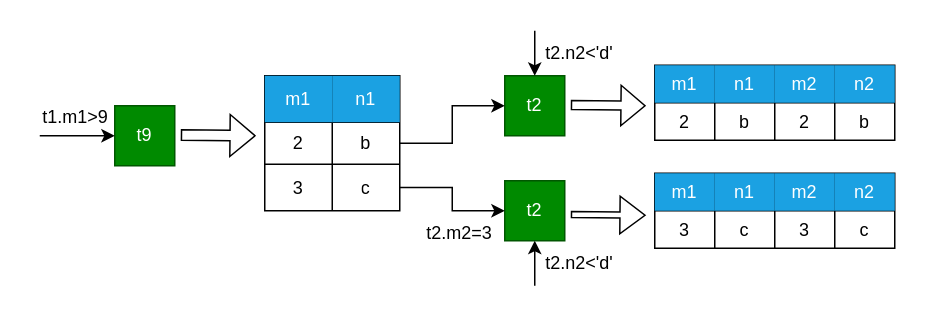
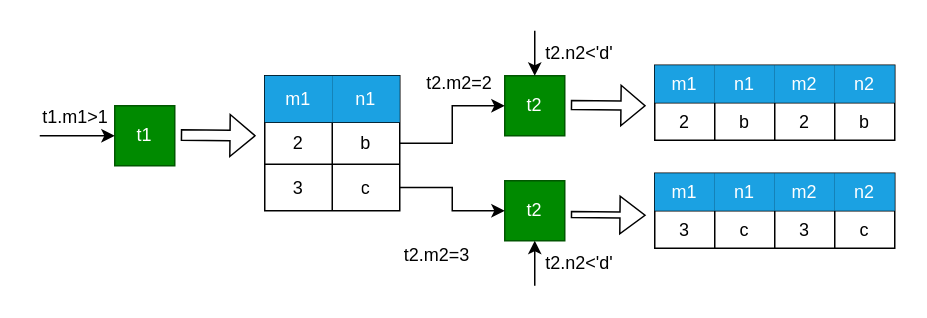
  <mxCell id="0" />
  <mxCell id="1" parent="0" />
- <mxCell id="2" value="t9" style="rounded=0;whiteSpace=wrap;html=1;fillColor=#008a00;fontColor=#ffffff;strokeColor=#005700;" parent="1" vertex="1"><mxGeometry x="76" y="70" width="40" height="40" as="geometry" /></mxCell>
+ <mxCell id="2" value="t1" style="rounded=0;whiteSpace=wrap;html=1;fillColor=#008a00;fontColor=#ffffff;strokeColor=#005700;" parent="1" vertex="1"><mxGeometry x="76" y="70" width="40" height="40" as="geometry" /></mxCell>
  <mxCell id="3" value="" style="shape=flexArrow;endArrow=classic;html=1;rounded=0;width=7;endSize=5.22;" parent="1" edge="1"><mxGeometry width="50" height="50" relative="1" as="geometry"><mxPoint x="120" y="89.5" as="sourcePoint" /><mxPoint x="170" y="90" as="targetPoint" /></mxGeometry></mxCell>
  <mxCell id="4" value="" style="shape=table;html=1;whiteSpace=wrap;startSize=0;container=1;collapsible=0;childLayout=tableLayout;fillColor=none;" parent="1" vertex="1"><mxGeometry x="176" y="50" width="90" height="90" as="geometry" /></mxCell>
  <mxCell id="5" value="" style="shape=tableRow;horizontal=0;startSize=0;swimlaneHead=0;swimlaneBody=0;top=0;left=0;bottom=0;right=0;collapsible=0;dropTarget=0;fillColor=none;points=[[0,0.5],[1,0.5]];portConstraint=eastwest;" parent="4" vertex="1"><mxGeometry width="90" height="31" as="geometry" /></mxCell>
  <mxCell id="6" value="m1" style="shape=partialRectangle;html=1;whiteSpace=wrap;connectable=0;fillColor=#1ba1e2;top=0;left=0;bottom=0;right=0;overflow=hidden;fontColor=#ffffff;strokeColor=#006EAF;" parent="5" vertex="1"><mxGeometry width="45" height="31" as="geometry"><mxRectangle width="45" height="31" as="alternateBounds" /></mxGeometry></mxCell>
  <mxCell id="7" value="n1" style="shape=partialRectangle;html=1;whiteSpace=wrap;connectable=0;top=0;left=0;bottom=0;right=0;overflow=hidden;fillColor=#1ba1e2;fontColor=#ffffff;strokeColor=#006EAF;" parent="5" vertex="1"><mxGeometry x="45" width="45" height="31" as="geometry"><mxRectangle width="45" height="31" as="alternateBounds" /></mxGeometry></mxCell>
  <mxCell id="8" value="" style="shape=tableRow;horizontal=0;startSize=0;swimlaneHead=0;swimlaneBody=0;top=0;left=0;bottom=0;right=0;collapsible=0;dropTarget=0;fillColor=none;points=[[0,0.5],[1,0.5]];portConstraint=eastwest;" parent="4" vertex="1"><mxGeometry y="31" width="90" height="28" as="geometry" /></mxCell>
  <mxCell id="9" value="2" style="shape=partialRectangle;html=1;whiteSpace=wrap;connectable=0;fillColor=none;top=0;left=0;bottom=0;right=0;overflow=hidden;" parent="8" vertex="1"><mxGeometry width="45" height="28" as="geometry"><mxRectangle width="45" height="28" as="alternateBounds" /></mxGeometry></mxCell>
  <mxCell id="10" value="b" style="shape=partialRectangle;html=1;whiteSpace=wrap;connectable=0;fillColor=none;top=0;left=0;bottom=0;right=0;overflow=hidden;" parent="8" vertex="1"><mxGeometry x="45" width="45" height="28" as="geometry"><mxRectangle width="45" height="28" as="alternateBounds" /></mxGeometry></mxCell>
  <mxCell id="11" value="" style="shape=tableRow;horizontal=0;startSize=0;swimlaneHead=0;swimlaneBody=0;top=0;left=0;bottom=0;right=0;collapsible=0;dropTarget=0;fillColor=none;points=[[0,0.5],[1,0.5]];portConstraint=eastwest;" parent="4" vertex="1"><mxGeometry y="59" width="90" height="31" as="geometry" /></mxCell>
  <mxCell id="12" value="3" style="shape=partialRectangle;html=1;whiteSpace=wrap;connectable=0;fillColor=none;top=0;left=0;bottom=0;right=0;overflow=hidden;" parent="11" vertex="1"><mxGeometry width="45" height="31" as="geometry"><mxRectangle width="45" height="31" as="alternateBounds" /></mxGeometry></mxCell>
  <mxCell id="13" value="c" style="shape=partialRectangle;html=1;whiteSpace=wrap;connectable=0;fillColor=none;top=0;left=0;bottom=0;right=0;overflow=hidden;" parent="11" vertex="1"><mxGeometry x="45" width="45" height="31" as="geometry"><mxRectangle width="45" height="31" as="alternateBounds" /></mxGeometry></mxCell>
  <mxCell id="14" value="" style="endArrow=classic;html=1;rounded=0;" parent="1" edge="1"><mxGeometry width="50" height="50" relative="1" as="geometry"><mxPoint x="26" y="90" as="sourcePoint" /><mxPoint x="76" y="90" as="targetPoint" /></mxGeometry></mxCell>
- <mxCell id="15" value="t1.m1&amp;gt;9" style="text;html=1;strokeColor=none;fillColor=none;align=center;verticalAlign=middle;whiteSpace=wrap;rounded=0;" parent="1" vertex="1"><mxGeometry x="20" y="63" width="60" height="30" as="geometry" /></mxCell>
+ <mxCell id="15" value="t1.m1&amp;gt;1" style="text;html=1;strokeColor=none;fillColor=none;align=center;verticalAlign=middle;whiteSpace=wrap;rounded=0;" parent="1" vertex="1"><mxGeometry x="20" y="63" width="60" height="30" as="geometry" /></mxCell>
  <mxCell id="16" value="t2" style="rounded=0;whiteSpace=wrap;html=1;fillColor=#008a00;fontColor=#ffffff;strokeColor=#005700;" parent="1" vertex="1"><mxGeometry x="336" y="50" width="40" height="40" as="geometry" /></mxCell>
  <mxCell id="17" value="t2" style="rounded=0;whiteSpace=wrap;html=1;fillColor=#008a00;fontColor=#ffffff;strokeColor=#005700;" parent="1" vertex="1"><mxGeometry x="336" y="120" width="40" height="40" as="geometry" /></mxCell>
  <mxCell id="18" value="" style="shape=flexArrow;endArrow=classic;html=1;rounded=0;width=6;endSize=5.01;" parent="1" edge="1"><mxGeometry width="50" height="50" relative="1" as="geometry"><mxPoint x="380" y="69.5" as="sourcePoint" /><mxPoint x="430" y="70" as="targetPoint" /></mxGeometry></mxCell>
  <mxCell id="19" value="" style="shape=flexArrow;endArrow=classic;html=1;rounded=0;width=4;endSize=5.23;" parent="1" edge="1"><mxGeometry width="50" height="50" relative="1" as="geometry"><mxPoint x="380" y="142.5" as="sourcePoint" /><mxPoint x="430" y="143" as="targetPoint" /></mxGeometry></mxCell>
  <mxCell id="20" value="" style="edgeStyle=elbowEdgeStyle;elbow=horizontal;endArrow=classic;html=1;rounded=0;exitX=1;exitY=0.5;exitDx=0;exitDy=0;entryX=0;entryY=0.5;entryDx=0;entryDy=0;" parent="1" source="8" target="16" edge="1"><mxGeometry width="50" height="50" relative="1" as="geometry"><mxPoint x="186" y="130" as="sourcePoint" /><mxPoint x="306" y="70" as="targetPoint" /></mxGeometry></mxCell>
  <mxCell id="21" value="" style="edgeStyle=elbowEdgeStyle;elbow=horizontal;endArrow=classic;html=1;rounded=0;entryX=0;entryY=0.5;entryDx=0;entryDy=0;exitX=1;exitY=0.5;exitDx=0;exitDy=0;" parent="1" source="11" target="17" edge="1"><mxGeometry width="50" height="50" relative="1" as="geometry"><mxPoint x="356" y="140" as="sourcePoint" /><mxPoint x="406" y="90" as="targetPoint" /></mxGeometry></mxCell>
- <mxCell id="23" value="t2.m2=3" style="text;html=1;strokeColor=none;fillColor=none;align=center;verticalAlign=middle;whiteSpace=wrap;rounded=0;" parent="1" vertex="1"><mxGeometry x="276" y="140" width="60" height="30" as="geometry" /></mxCell>
+ <mxCell id="22" value="t2.m2=2" style="text;html=1;strokeColor=none;fillColor=none;align=center;verticalAlign=middle;whiteSpace=wrap;rounded=0;" parent="1" vertex="1"><mxGeometry x="276" y="40" width="60" height="30" as="geometry" /></mxCell>
+ <mxCell id="23" value="t2.m2=3" style="text;html=1;strokeColor=none;fillColor=none;align=center;verticalAlign=middle;whiteSpace=wrap;rounded=0;" parent="1" vertex="1"><mxGeometry x="261" y="155" width="60" height="30" as="geometry" /></mxCell>
  <mxCell id="24" value="t2.n2&amp;lt;'d'" style="text;html=1;strokeColor=none;fillColor=none;align=center;verticalAlign=middle;whiteSpace=wrap;rounded=0;" parent="1" vertex="1"><mxGeometry x="356" y="20" width="60" height="30" as="geometry" /></mxCell>
  <mxCell id="25" value="t2.n2&amp;lt;'d'" style="text;html=1;strokeColor=none;fillColor=none;align=center;verticalAlign=middle;whiteSpace=wrap;rounded=0;" parent="1" vertex="1"><mxGeometry x="356" y="160" width="60" height="30" as="geometry" /></mxCell>
  <mxCell id="26" value="" style="endArrow=classic;html=1;rounded=0;exitX=0;exitY=0;exitDx=0;exitDy=0;entryX=0.5;entryY=0;entryDx=0;entryDy=0;" parent="1" source="24" target="16" edge="1"><mxGeometry width="50" height="50" relative="1" as="geometry"><mxPoint x="356" y="140" as="sourcePoint" /><mxPoint x="406" y="90" as="targetPoint" /></mxGeometry></mxCell>
  <mxCell id="27" value="" style="endArrow=classic;html=1;rounded=0;entryX=0.5;entryY=1;entryDx=0;entryDy=0;" parent="1" target="17" edge="1"><mxGeometry width="50" height="50" relative="1" as="geometry"><mxPoint x="356" y="190" as="sourcePoint" /><mxPoint x="406" y="90" as="targetPoint" /></mxGeometry></mxCell>
  <mxCell id="28" value="" style="shape=table;html=1;whiteSpace=wrap;startSize=0;container=1;collapsible=0;childLayout=tableLayout;" parent="1" vertex="1"><mxGeometry x="436" y="43" width="160" height="50" as="geometry" /></mxCell>
  <mxCell id="29" value="" style="shape=tableRow;horizontal=0;startSize=0;swimlaneHead=0;swimlaneBody=0;top=0;left=0;bottom=0;right=0;collapsible=0;dropTarget=0;fillColor=none;points=[[0,0.5],[1,0.5]];portConstraint=eastwest;" parent="28" vertex="1"><mxGeometry width="160" height="25" as="geometry" /></mxCell>
  <mxCell id="30" value="m1" style="shape=partialRectangle;html=1;whiteSpace=wrap;connectable=0;fillColor=#1ba1e2;top=0;left=0;bottom=0;right=0;overflow=hidden;fontColor=#ffffff;strokeColor=#006EAF;" parent="29" vertex="1"><mxGeometry width="40" height="25" as="geometry"><mxRectangle width="40" height="25" as="alternateBounds" /></mxGeometry></mxCell>
  <mxCell id="31" value="n1" style="shape=partialRectangle;html=1;whiteSpace=wrap;connectable=0;fillColor=#1ba1e2;top=0;left=0;bottom=0;right=0;overflow=hidden;fontColor=#ffffff;strokeColor=#006EAF;" parent="29" vertex="1"><mxGeometry x="40" width="40" height="25" as="geometry"><mxRectangle width="40" height="25" as="alternateBounds" /></mxGeometry></mxCell>
  <mxCell id="32" value="m2" style="shape=partialRectangle;html=1;whiteSpace=wrap;connectable=0;fillColor=#1ba1e2;top=0;left=0;bottom=0;right=0;overflow=hidden;fontColor=#ffffff;strokeColor=#006EAF;" parent="29" vertex="1"><mxGeometry x="80" width="40" height="25" as="geometry"><mxRectangle width="40" height="25" as="alternateBounds" /></mxGeometry></mxCell>
  <mxCell id="33" value="n2" style="shape=partialRectangle;html=1;whiteSpace=wrap;connectable=0;fillColor=#1ba1e2;top=0;left=0;bottom=0;right=0;overflow=hidden;fontColor=#ffffff;strokeColor=#006EAF;" parent="29" vertex="1"><mxGeometry x="120" width="40" height="25" as="geometry"><mxRectangle width="40" height="25" as="alternateBounds" /></mxGeometry></mxCell>
  <mxCell id="34" value="" style="shape=tableRow;horizontal=0;startSize=0;swimlaneHead=0;swimlaneBody=0;top=0;left=0;bottom=0;right=0;collapsible=0;dropTarget=0;fillColor=none;points=[[0,0.5],[1,0.5]];portConstraint=eastwest;" parent="28" vertex="1"><mxGeometry y="25" width="160" height="25" as="geometry" /></mxCell>
  <mxCell id="35" value="2" style="shape=partialRectangle;html=1;whiteSpace=wrap;connectable=0;fillColor=none;top=0;left=0;bottom=0;right=0;overflow=hidden;" parent="34" vertex="1"><mxGeometry width="40" height="25" as="geometry"><mxRectangle width="40" height="25" as="alternateBounds" /></mxGeometry></mxCell>
  <mxCell id="36" value="b" style="shape=partialRectangle;html=1;whiteSpace=wrap;connectable=0;fillColor=none;top=0;left=0;bottom=0;right=0;overflow=hidden;" parent="34" vertex="1"><mxGeometry x="40" width="40" height="25" as="geometry"><mxRectangle width="40" height="25" as="alternateBounds" /></mxGeometry></mxCell>
  <mxCell id="37" value="2" style="shape=partialRectangle;html=1;whiteSpace=wrap;connectable=0;fillColor=none;top=0;left=0;bottom=0;right=0;overflow=hidden;" parent="34" vertex="1"><mxGeometry x="80" width="40" height="25" as="geometry"><mxRectangle width="40" height="25" as="alternateBounds" /></mxGeometry></mxCell>
  <mxCell id="38" value="b" style="shape=partialRectangle;html=1;whiteSpace=wrap;connectable=0;fillColor=none;top=0;left=0;bottom=0;right=0;overflow=hidden;" parent="34" vertex="1"><mxGeometry x="120" width="40" height="25" as="geometry"><mxRectangle width="40" height="25" as="alternateBounds" /></mxGeometry></mxCell>
  <mxCell id="39" value="" style="shape=table;html=1;whiteSpace=wrap;startSize=0;container=1;collapsible=0;childLayout=tableLayout;" parent="1" vertex="1"><mxGeometry x="436" y="115" width="160" height="50" as="geometry" /></mxCell>
  <mxCell id="40" value="" style="shape=tableRow;horizontal=0;startSize=0;swimlaneHead=0;swimlaneBody=0;top=0;left=0;bottom=0;right=0;collapsible=0;dropTarget=0;fillColor=none;points=[[0,0.5],[1,0.5]];portConstraint=eastwest;" parent="39" vertex="1"><mxGeometry width="160" height="25" as="geometry" /></mxCell>
  <mxCell id="41" value="m1" style="shape=partialRectangle;html=1;whiteSpace=wrap;connectable=0;fillColor=#1ba1e2;top=0;left=0;bottom=0;right=0;overflow=hidden;fontColor=#ffffff;strokeColor=#006EAF;" parent="40" vertex="1"><mxGeometry width="40" height="25" as="geometry"><mxRectangle width="40" height="25" as="alternateBounds" /></mxGeometry></mxCell>
  <mxCell id="42" value="n1" style="shape=partialRectangle;html=1;whiteSpace=wrap;connectable=0;fillColor=#1ba1e2;top=0;left=0;bottom=0;right=0;overflow=hidden;fontColor=#ffffff;strokeColor=#006EAF;" parent="40" vertex="1"><mxGeometry x="40" width="40" height="25" as="geometry"><mxRectangle width="40" height="25" as="alternateBounds" /></mxGeometry></mxCell>
  <mxCell id="43" value="m2" style="shape=partialRectangle;html=1;whiteSpace=wrap;connectable=0;fillColor=#1ba1e2;top=0;left=0;bottom=0;right=0;overflow=hidden;fontColor=#ffffff;strokeColor=#006EAF;" parent="40" vertex="1"><mxGeometry x="80" width="40" height="25" as="geometry"><mxRectangle width="40" height="25" as="alternateBounds" /></mxGeometry></mxCell>
  <mxCell id="44" value="n2" style="shape=partialRectangle;html=1;whiteSpace=wrap;connectable=0;fillColor=#1ba1e2;top=0;left=0;bottom=0;right=0;overflow=hidden;fontColor=#ffffff;strokeColor=#006EAF;" parent="40" vertex="1"><mxGeometry x="120" width="40" height="25" as="geometry"><mxRectangle width="40" height="25" as="alternateBounds" /></mxGeometry></mxCell>
  <mxCell id="45" value="" style="shape=tableRow;horizontal=0;startSize=0;swimlaneHead=0;swimlaneBody=0;top=0;left=0;bottom=0;right=0;collapsible=0;dropTarget=0;fillColor=none;points=[[0,0.5],[1,0.5]];portConstraint=eastwest;" parent="39" vertex="1"><mxGeometry y="25" width="160" height="25" as="geometry" /></mxCell>
  <mxCell id="46" value="3" style="shape=partialRectangle;html=1;whiteSpace=wrap;connectable=0;fillColor=none;top=0;left=0;bottom=0;right=0;overflow=hidden;" parent="45" vertex="1"><mxGeometry width="40" height="25" as="geometry"><mxRectangle width="40" height="25" as="alternateBounds" /></mxGeometry></mxCell>
  <mxCell id="47" value="c" style="shape=partialRectangle;html=1;whiteSpace=wrap;connectable=0;fillColor=none;top=0;left=0;bottom=0;right=0;overflow=hidden;" parent="45" vertex="1"><mxGeometry x="40" width="40" height="25" as="geometry"><mxRectangle width="40" height="25" as="alternateBounds" /></mxGeometry></mxCell>
  <mxCell id="48" value="3" style="shape=partialRectangle;html=1;whiteSpace=wrap;connectable=0;fillColor=none;top=0;left=0;bottom=0;right=0;overflow=hidden;" parent="45" vertex="1"><mxGeometry x="80" width="40" height="25" as="geometry"><mxRectangle width="40" height="25" as="alternateBounds" /></mxGeometry></mxCell>
  <mxCell id="49" value="c" style="shape=partialRectangle;html=1;whiteSpace=wrap;connectable=0;fillColor=none;top=0;left=0;bottom=0;right=0;overflow=hidden;" parent="45" vertex="1"><mxGeometry x="120" width="40" height="25" as="geometry"><mxRectangle width="40" height="25" as="alternateBounds" /></mxGeometry></mxCell>
